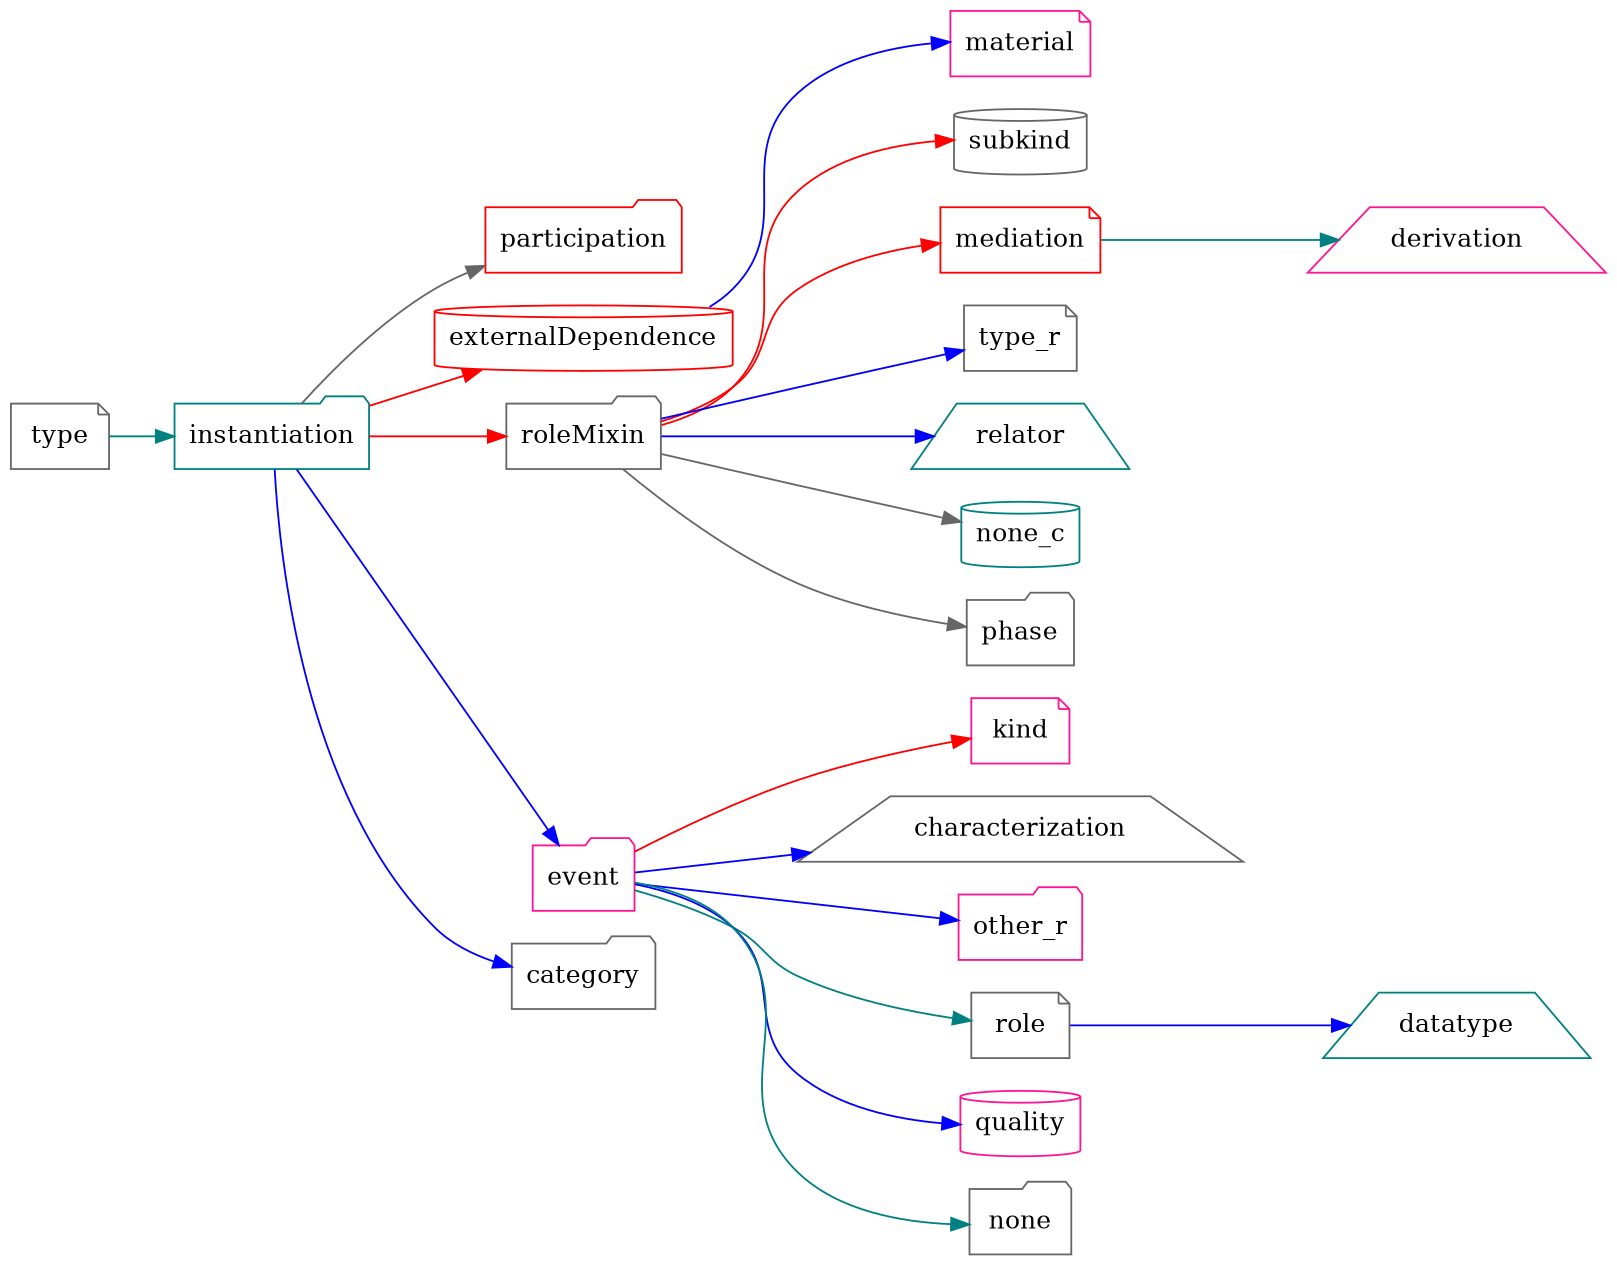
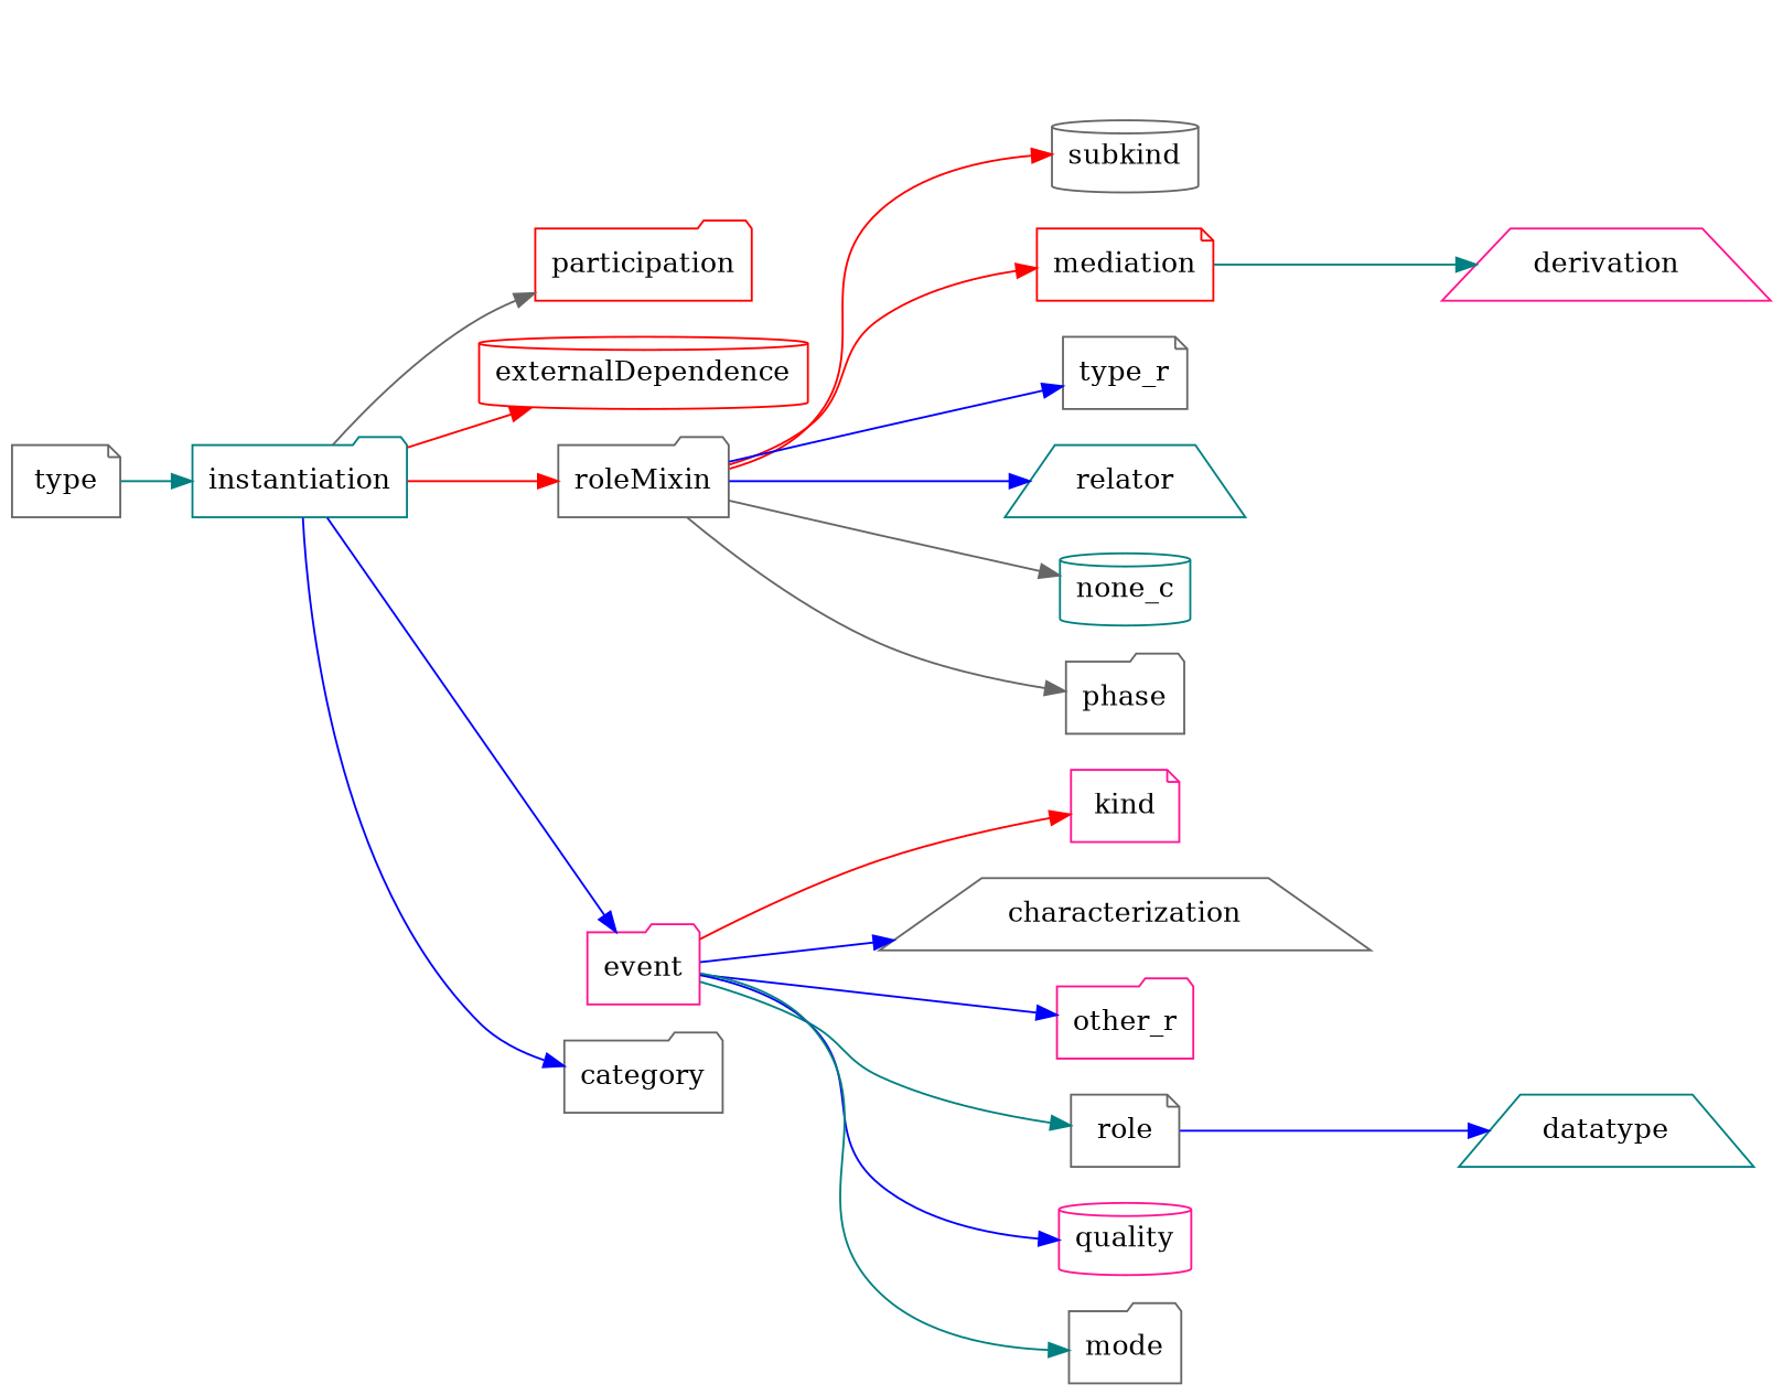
  strict digraph {
    rankdir=LR
    node [color=gray40 shape=folder]
    edge [color=blue]
    type [shape=note]
    instantiation [color=teal]
    participation [color=red]
    externalDependence [color=red shape=cylinder]
    roleMixin
    event [color=deeppink]
    category
-   material [color=deeppink shape=note]
    subkind [shape=cylinder]
    mediation [color=red shape=note]
    n11 [label=type_r shape=note]
    relator [color=teal shape=trapezium]
    none_c [color=teal shape=cylinder]
    phase
    kind [color=deeppink shape=note]
    characterization [shape=trapezium]
    other_r [color=deeppink]
    role [shape=note]
    quality [color=deeppink shape=cylinder]
-   mode [label=none]
+   mode
    derivation [color=deeppink shape=trapezium]
    datatype [color=teal shape=trapezium]
    type -> instantiation [color=teal]
    instantiation -> participation [color=gray40]
    instantiation -> externalDependence [color=red]
    instantiation -> roleMixin [color=red]
    instantiation -> event
    instantiation -> category
-   externalDependence -> material
    roleMixin -> subkind [color=red]
    roleMixin -> mediation [color=red]
    roleMixin -> n11
    roleMixin -> relator
    roleMixin -> none_c [color=gray40]
    roleMixin -> phase [color=gray40]
    event -> kind [color=red]
    event -> characterization
    event -> other_r
    event -> role [color=teal]
    event -> quality
    event -> mode [color=teal]
    mediation -> derivation [color=teal]
    role -> datatype
  }
